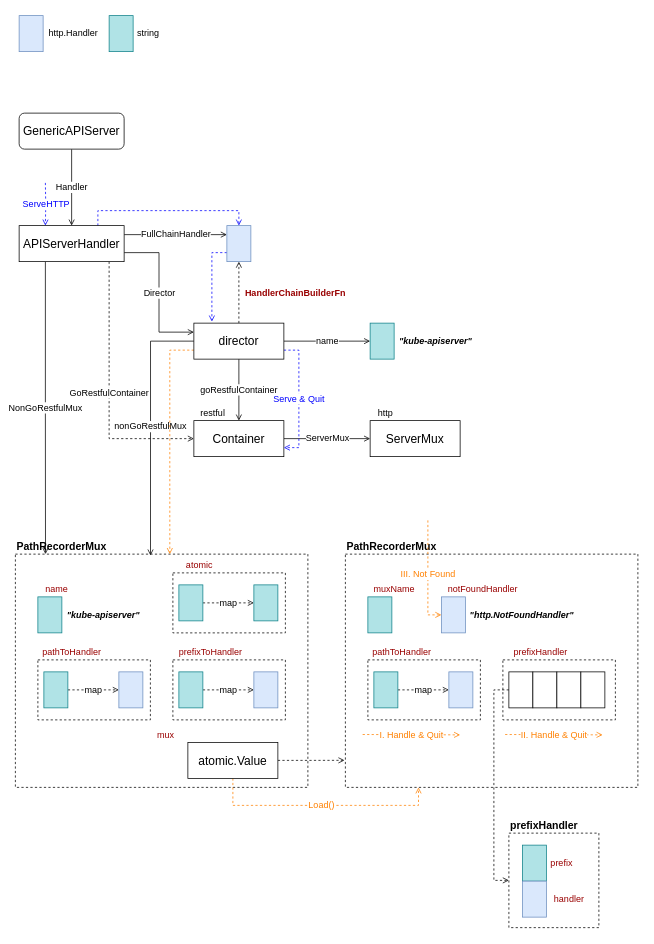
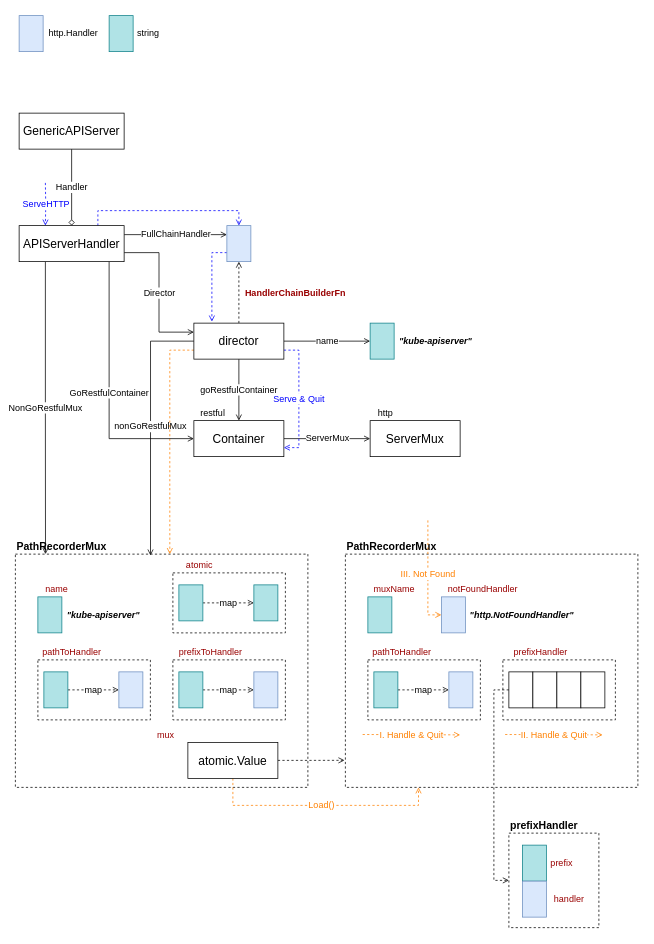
  <mxCell id="0" />
  <mxCell id="1" parent="0" />
  <mxCell id="2" value="" style="rounded=0;whiteSpace=wrap;html=1;fontSize=12;fontColor=#990000;fillColor=none;dashed=1;" parent="1" vertex="1"><mxGeometry x="20" y="738" width="390" height="311" as="geometry" /></mxCell>
  <mxCell id="3" value="" style="rounded=0;whiteSpace=wrap;html=1;fontSize=12;fontColor=#990000;fillColor=none;dashed=1;" parent="1" vertex="1"><mxGeometry x="50" y="879" width="150" height="80" as="geometry" /></mxCell>
  <mxCell id="4" value="" style="rounded=0;whiteSpace=wrap;html=1;fontSize=16;fillColor=#b0e3e6;strokeColor=#0e8088;" parent="1" vertex="1"><mxGeometry x="50" y="795" width="32" height="48" as="geometry" /></mxCell>
  <mxCell id="5" value="&quot;kube-apiserver&quot;" style="text;html=1;align=center;verticalAlign=middle;resizable=0;points=[];autosize=1;fontSize=12;fontColor=#000000;fontStyle=3;" parent="1" vertex="1"><mxGeometry x="82" y="809" width="110" height="20" as="geometry" /></mxCell>
  <mxCell id="6" value="map" style="edgeStyle=orthogonalEdgeStyle;rounded=0;orthogonalLoop=1;jettySize=auto;html=1;exitX=1;exitY=0.5;exitDx=0;exitDy=0;fontSize=12;fontColor=#000000;dashed=1;endArrow=open;endFill=0;" parent="1" source="7" target="8" edge="1"><mxGeometry relative="1" as="geometry" /></mxCell>
  <mxCell id="7" value="" style="rounded=0;whiteSpace=wrap;html=1;fontSize=16;fillColor=#b0e3e6;strokeColor=#0e8088;" parent="1" vertex="1"><mxGeometry x="58" y="895" width="32" height="48" as="geometry" /></mxCell>
  <mxCell id="8" value="" style="rounded=0;whiteSpace=wrap;html=1;fontSize=16;fillColor=#dae8fc;strokeColor=#6c8ebf;" parent="1" vertex="1"><mxGeometry x="158" y="895" width="32" height="48" as="geometry" /></mxCell>
  <mxCell id="9" value="pathToHandler" style="text;html=1;align=center;verticalAlign=middle;resizable=0;points=[];autosize=1;fontSize=12;fontColor=#990000;" parent="1" vertex="1"><mxGeometry x="50" y="859" width="90" height="20" as="geometry" /></mxCell>
  <mxCell id="10" value="" style="rounded=0;whiteSpace=wrap;html=1;fontSize=12;fontColor=#990000;fillColor=none;dashed=1;" parent="1" vertex="1"><mxGeometry x="230" y="879" width="150" height="80" as="geometry" /></mxCell>
  <mxCell id="11" value="map" style="edgeStyle=orthogonalEdgeStyle;rounded=0;orthogonalLoop=1;jettySize=auto;html=1;exitX=1;exitY=0.5;exitDx=0;exitDy=0;fontSize=12;fontColor=#000000;dashed=1;endArrow=open;endFill=0;" parent="1" source="12" target="13" edge="1"><mxGeometry relative="1" as="geometry" /></mxCell>
  <mxCell id="12" value="" style="rounded=0;whiteSpace=wrap;html=1;fontSize=16;fillColor=#b0e3e6;strokeColor=#0e8088;" parent="1" vertex="1"><mxGeometry x="238" y="895" width="32" height="48" as="geometry" /></mxCell>
  <mxCell id="13" value="" style="rounded=0;whiteSpace=wrap;html=1;fontSize=16;fillColor=#dae8fc;strokeColor=#6c8ebf;" parent="1" vertex="1"><mxGeometry x="338" y="895" width="32" height="48" as="geometry" /></mxCell>
  <mxCell id="14" value="prefixToHandler" style="text;html=1;align=center;verticalAlign=middle;resizable=0;points=[];autosize=1;fontSize=12;fontColor=#990000;" parent="1" vertex="1"><mxGeometry x="230" y="859" width="100" height="20" as="geometry" /></mxCell>
  <mxCell id="15" value="" style="rounded=0;whiteSpace=wrap;html=1;fontSize=12;fontColor=#990000;fillColor=none;dashed=1;" parent="1" vertex="1"><mxGeometry x="230" y="763" width="150" height="80" as="geometry" /></mxCell>
  <mxCell id="16" value="map" style="edgeStyle=orthogonalEdgeStyle;rounded=0;orthogonalLoop=1;jettySize=auto;html=1;exitX=1;exitY=0.5;exitDx=0;exitDy=0;fontSize=12;fontColor=#000000;dashed=1;endArrow=open;endFill=0;" parent="1" source="17" target="18" edge="1"><mxGeometry relative="1" as="geometry" /></mxCell>
  <mxCell id="17" value="" style="rounded=0;whiteSpace=wrap;html=1;fontSize=16;fillColor=#b0e3e6;strokeColor=#0e8088;" parent="1" vertex="1"><mxGeometry x="238" y="779" width="32" height="48" as="geometry" /></mxCell>
  <mxCell id="18" value="" style="rounded=0;whiteSpace=wrap;html=1;fontSize=16;fillColor=#b0e3e6;strokeColor=#0e8088;" parent="1" vertex="1"><mxGeometry x="338" y="779" width="32" height="48" as="geometry" /></mxCell>
  <mxCell id="19" value="atomic" style="text;html=1;align=center;verticalAlign=middle;resizable=0;points=[];autosize=1;fontSize=12;fontColor=#990000;" parent="1" vertex="1"><mxGeometry x="230" y="743" width="70" height="20" as="geometry" /></mxCell>
  <mxCell id="20" value="" style="rounded=0;whiteSpace=wrap;html=1;fontSize=16;fillColor=#dae8fc;strokeColor=#6c8ebf;" parent="1" vertex="1"><mxGeometry x="25" y="20" width="32" height="48" as="geometry" /></mxCell>
  <mxCell id="21" value="http.Handler" style="text;html=1;align=center;verticalAlign=middle;resizable=0;points=[];autosize=1;fontSize=12;" parent="1" vertex="1"><mxGeometry x="57" y="34" width="80" height="20" as="geometry" /></mxCell>
  <mxCell id="22" value="" style="rounded=0;whiteSpace=wrap;html=1;fontSize=16;fillColor=#b0e3e6;strokeColor=#0e8088;" parent="1" vertex="1"><mxGeometry x="145" y="20" width="32" height="48" as="geometry" /></mxCell>
  <mxCell id="23" value="string" style="text;html=1;align=center;verticalAlign=middle;resizable=0;points=[];autosize=1;fontSize=12;" parent="1" vertex="1"><mxGeometry x="177" y="34" width="40" height="20" as="geometry" /></mxCell>
  <mxCell id="24" value="PathRecorderMux" style="text;html=1;align=left;verticalAlign=middle;resizable=0;points=[];autosize=1;fontSize=14;fontColor=#000000;fontStyle=1" parent="1" vertex="1"><mxGeometry x="20" y="718" width="140" height="20" as="geometry" /></mxCell>
  <mxCell id="25" style="edgeStyle=orthogonalEdgeStyle;rounded=0;orthogonalLoop=1;jettySize=auto;html=1;exitX=1;exitY=0.5;exitDx=0;exitDy=0;entryX=-0.003;entryY=0.884;entryDx=0;entryDy=0;entryPerimeter=0;dashed=1;endArrow=open;endFill=0;fontSize=12;fontColor=#000000;" parent="1" source="27" target="29" edge="1"><mxGeometry relative="1" as="geometry" /></mxCell>
  <mxCell id="26" value="Load()" style="edgeStyle=orthogonalEdgeStyle;rounded=0;orthogonalLoop=1;jettySize=auto;html=1;exitX=0.5;exitY=1;exitDx=0;exitDy=0;entryX=0.25;entryY=1;entryDx=0;entryDy=0;dashed=1;endArrow=open;endFill=0;strokeColor=#FF8000;fontSize=12;fontColor=#FF8000;" parent="1" source="27" target="29" edge="1"><mxGeometry relative="1" as="geometry"><Array as="points"><mxPoint x="310" y="1073" /><mxPoint x="558" y="1073" /></Array></mxGeometry></mxCell>
  <mxCell id="27" value="atomic.Value" style="rounded=0;whiteSpace=wrap;html=1;fontSize=16;fillColor=#ffffff;strokeColor=#000000;" parent="1" vertex="1"><mxGeometry x="250" y="989" width="120" height="48" as="geometry" /></mxCell>
  <mxCell id="28" value="mux" style="text;html=1;align=center;verticalAlign=middle;resizable=0;points=[];autosize=1;fontSize=12;fontColor=#990000;" parent="1" vertex="1"><mxGeometry x="200" y="969" width="40" height="20" as="geometry" /></mxCell>
  <mxCell id="29" value="" style="rounded=0;whiteSpace=wrap;html=1;fontSize=12;fontColor=#990000;fillColor=none;dashed=1;" parent="1" vertex="1"><mxGeometry x="460" y="738" width="390" height="311" as="geometry" /></mxCell>
  <mxCell id="30" value="" style="rounded=0;whiteSpace=wrap;html=1;fontSize=12;fontColor=#990000;fillColor=none;dashed=1;" parent="1" vertex="1"><mxGeometry x="490" y="879" width="150" height="80" as="geometry" /></mxCell>
  <mxCell id="31" value="" style="rounded=0;whiteSpace=wrap;html=1;fontSize=16;fillColor=#b0e3e6;strokeColor=#0e8088;" parent="1" vertex="1"><mxGeometry x="490" y="795" width="32" height="48" as="geometry" /></mxCell>
  <mxCell id="32" value="map" style="edgeStyle=orthogonalEdgeStyle;rounded=0;orthogonalLoop=1;jettySize=auto;html=1;exitX=1;exitY=0.5;exitDx=0;exitDy=0;fontSize=12;fontColor=#000000;dashed=1;endArrow=open;endFill=0;" parent="1" source="33" target="34" edge="1"><mxGeometry relative="1" as="geometry" /></mxCell>
  <mxCell id="33" value="" style="rounded=0;whiteSpace=wrap;html=1;fontSize=16;fillColor=#b0e3e6;strokeColor=#0e8088;" parent="1" vertex="1"><mxGeometry x="498" y="895" width="32" height="48" as="geometry" /></mxCell>
  <mxCell id="34" value="" style="rounded=0;whiteSpace=wrap;html=1;fontSize=16;fillColor=#dae8fc;strokeColor=#6c8ebf;" parent="1" vertex="1"><mxGeometry x="598" y="895" width="32" height="48" as="geometry" /></mxCell>
  <mxCell id="35" value="pathToHandler" style="text;html=1;align=center;verticalAlign=middle;resizable=0;points=[];autosize=1;fontSize=12;fontColor=#990000;" parent="1" vertex="1"><mxGeometry x="490" y="859" width="90" height="20" as="geometry" /></mxCell>
  <mxCell id="36" value="" style="rounded=0;whiteSpace=wrap;html=1;fontSize=12;fontColor=#990000;fillColor=none;dashed=1;" parent="1" vertex="1"><mxGeometry x="670" y="879" width="150" height="80" as="geometry" /></mxCell>
  <mxCell id="37" value="" style="rounded=0;whiteSpace=wrap;html=1;fontSize=16;fillColor=#ffffff;strokeColor=#000000;" parent="1" vertex="1"><mxGeometry x="678" y="895" width="32" height="48" as="geometry" /></mxCell>
  <mxCell id="38" value="" style="rounded=0;whiteSpace=wrap;html=1;fontSize=16;fillColor=#ffffff;strokeColor=#000000;" parent="1" vertex="1"><mxGeometry x="710" y="895" width="32" height="48" as="geometry" /></mxCell>
  <mxCell id="39" value="prefixHandler" style="text;html=1;align=center;verticalAlign=middle;resizable=0;points=[];autosize=1;fontSize=12;fontColor=#990000;" parent="1" vertex="1"><mxGeometry x="675" y="859" width="90" height="20" as="geometry" /></mxCell>
  <mxCell id="40" value="" style="rounded=0;whiteSpace=wrap;html=1;fontSize=12;fontColor=#990000;fillColor=none;dashed=1;" parent="1" vertex="1"><mxGeometry x="678" y="1110" width="120" height="126" as="geometry" /></mxCell>
  <mxCell id="41" value="PathRecorderMux" style="text;html=1;align=left;verticalAlign=middle;resizable=0;points=[];autosize=1;fontSize=14;fontColor=#000000;fontStyle=1" parent="1" vertex="1"><mxGeometry x="460" y="718" width="140" height="20" as="geometry" /></mxCell>
  <mxCell id="42" value="muxName" style="text;html=1;align=center;verticalAlign=middle;resizable=0;points=[];autosize=1;fontSize=12;fontColor=#990000;" parent="1" vertex="1"><mxGeometry x="490" y="775" width="70" height="20" as="geometry" /></mxCell>
  <mxCell id="43" value="" style="rounded=0;whiteSpace=wrap;html=1;fontSize=16;fillColor=#b0e3e6;strokeColor=#0e8088;" parent="1" vertex="1"><mxGeometry x="696" y="1126" width="32" height="48" as="geometry" /></mxCell>
  <mxCell id="44" value="" style="rounded=0;whiteSpace=wrap;html=1;fontSize=16;fillColor=#dae8fc;strokeColor=#6c8ebf;" parent="1" vertex="1"><mxGeometry x="696" y="1174" width="32" height="48" as="geometry" /></mxCell>
  <mxCell id="45" value="prefix" style="text;html=1;align=center;verticalAlign=middle;resizable=0;points=[];autosize=1;fontSize=12;fontColor=#990000;" parent="1" vertex="1"><mxGeometry x="728" y="1140" width="40" height="20" as="geometry" /></mxCell>
  <mxCell id="46" value="handler" style="text;html=1;align=center;verticalAlign=middle;resizable=0;points=[];autosize=1;fontSize=12;fontColor=#990000;" parent="1" vertex="1"><mxGeometry x="728" y="1188" width="60" height="20" as="geometry" /></mxCell>
  <mxCell id="47" value="prefixHandler" style="text;html=1;align=left;verticalAlign=middle;resizable=0;points=[];autosize=1;fontSize=14;fontColor=#000000;fontStyle=1" parent="1" vertex="1"><mxGeometry x="678" y="1090" width="110" height="20" as="geometry" /></mxCell>
  <mxCell id="48" value="" style="rounded=0;whiteSpace=wrap;html=1;fontSize=16;fillColor=#ffffff;strokeColor=#000000;" parent="1" vertex="1"><mxGeometry x="742" y="895" width="32" height="48" as="geometry" /></mxCell>
  <mxCell id="49" style="edgeStyle=orthogonalEdgeStyle;rounded=0;orthogonalLoop=1;jettySize=auto;html=1;exitX=0;exitY=0.5;exitDx=0;exitDy=0;entryX=0;entryY=0.5;entryDx=0;entryDy=0;dashed=1;endArrow=open;endFill=0;fontSize=12;fontColor=#000000;" parent="1" source="37" target="40" edge="1"><mxGeometry relative="1" as="geometry" /></mxCell>
  <mxCell id="50" value="" style="rounded=0;whiteSpace=wrap;html=1;fontSize=16;fillColor=#ffffff;strokeColor=#000000;" parent="1" vertex="1"><mxGeometry x="774" y="895" width="32" height="48" as="geometry" /></mxCell>
  <mxCell id="51" value="" style="rounded=0;whiteSpace=wrap;html=1;fontSize=16;fillColor=#dae8fc;strokeColor=#6c8ebf;" parent="1" vertex="1"><mxGeometry x="588" y="795" width="32" height="48" as="geometry" /></mxCell>
  <mxCell id="52" value="notFoundHandler" style="text;html=1;align=center;verticalAlign=middle;resizable=0;points=[];autosize=1;fontSize=12;fontColor=#990000;" parent="1" vertex="1"><mxGeometry x="588" y="775" width="110" height="20" as="geometry" /></mxCell>
  <mxCell id="53" value="&quot;http.NotFoundHandler&quot;" style="text;html=1;align=center;verticalAlign=middle;resizable=0;points=[];autosize=1;fontSize=12;fontColor=#000000;fontStyle=3;" parent="1" vertex="1"><mxGeometry x="620" y="809" width="150" height="20" as="geometry" /></mxCell>
  <mxCell id="54" value="ServerMux" style="edgeStyle=orthogonalEdgeStyle;rounded=0;orthogonalLoop=1;jettySize=auto;html=1;exitX=1;exitY=0.5;exitDx=0;exitDy=0;endArrow=open;endFill=0;fontSize=12;fontColor=#000000;" parent="1" source="55" target="57" edge="1"><mxGeometry relative="1" as="geometry"><mxPoint x="463" y="584" as="targetPoint" /></mxGeometry></mxCell>
  <mxCell id="55" value="Container" style="rounded=0;whiteSpace=wrap;html=1;fontSize=16;fillColor=#ffffff;strokeColor=#000000;" parent="1" vertex="1"><mxGeometry x="258" y="560" width="120" height="48" as="geometry" /></mxCell>
  <mxCell id="56" value="restful" style="text;html=1;align=center;verticalAlign=middle;resizable=0;points=[];autosize=1;fontSize=12;fontColor=#000000;" parent="1" vertex="1"><mxGeometry x="258" y="540" width="50" height="20" as="geometry" /></mxCell>
  <mxCell id="57" value="ServerMux" style="rounded=0;whiteSpace=wrap;html=1;fontSize=16;fillColor=#ffffff;strokeColor=#000000;" parent="1" vertex="1"><mxGeometry x="493" y="560" width="120" height="48" as="geometry" /></mxCell>
  <mxCell id="58" value="http" style="text;html=1;align=center;verticalAlign=middle;resizable=0;points=[];autosize=1;fontSize=12;fontColor=#000000;" parent="1" vertex="1"><mxGeometry x="493" y="540" width="40" height="20" as="geometry" /></mxCell>
  <mxCell id="59" value="name" style="edgeStyle=orthogonalEdgeStyle;rounded=0;orthogonalLoop=1;jettySize=auto;html=1;exitX=1;exitY=0.5;exitDx=0;exitDy=0;endArrow=open;endFill=0;fontSize=12;fontColor=#000000;" parent="1" source="65" target="66" edge="1"><mxGeometry relative="1" as="geometry" /></mxCell>
  <mxCell id="60" value="goRestfulContainer" style="edgeStyle=orthogonalEdgeStyle;rounded=0;orthogonalLoop=1;jettySize=auto;html=1;exitX=0.5;exitY=1;exitDx=0;exitDy=0;entryX=0.5;entryY=0;entryDx=0;entryDy=0;endArrow=open;endFill=0;fontSize=12;fontColor=#000000;" parent="1" source="65" target="55" edge="1"><mxGeometry relative="1" as="geometry" /></mxCell>
  <mxCell id="61" value="nonGoRestfulMux" style="edgeStyle=orthogonalEdgeStyle;rounded=0;orthogonalLoop=1;jettySize=auto;html=1;exitX=0;exitY=0.5;exitDx=0;exitDy=0;entryX=0.462;entryY=0.006;entryDx=0;entryDy=0;entryPerimeter=0;endArrow=open;endFill=0;fontSize=12;fontColor=#000000;" parent="1" source="65" target="2" edge="1"><mxGeometry relative="1" as="geometry" /></mxCell>
  <mxCell id="62" style="edgeStyle=orthogonalEdgeStyle;rounded=0;orthogonalLoop=1;jettySize=auto;html=1;exitX=0.5;exitY=0;exitDx=0;exitDy=0;entryX=0.5;entryY=1;entryDx=0;entryDy=0;endArrow=open;endFill=0;fontSize=12;fontColor=#000000;dashed=1;" parent="1" source="65" target="69" edge="1"><mxGeometry relative="1" as="geometry" /></mxCell>
  <mxCell id="63" value="Serve &amp;amp; Quit" style="edgeStyle=orthogonalEdgeStyle;rounded=0;orthogonalLoop=1;jettySize=auto;html=1;exitX=1;exitY=0.75;exitDx=0;exitDy=0;entryX=1;entryY=0.75;entryDx=0;entryDy=0;dashed=1;endArrow=open;endFill=0;strokeColor=#0000FF;fontSize=12;fontColor=#0000FF;" parent="1" source="65" target="55" edge="1"><mxGeometry relative="1" as="geometry" /></mxCell>
  <mxCell id="64" style="edgeStyle=orthogonalEdgeStyle;rounded=0;orthogonalLoop=1;jettySize=auto;html=1;exitX=0;exitY=0.75;exitDx=0;exitDy=0;entryX=0.528;entryY=0;entryDx=0;entryDy=0;entryPerimeter=0;dashed=1;endArrow=open;endFill=0;strokeColor=#FF8000;fontSize=12;fontColor=#FF8000;" parent="1" source="65" target="2" edge="1"><mxGeometry relative="1" as="geometry" /></mxCell>
  <mxCell id="65" value="director" style="rounded=0;whiteSpace=wrap;html=1;fontSize=16;fillColor=#ffffff;strokeColor=#000000;" parent="1" vertex="1"><mxGeometry x="258" y="430" width="120" height="48" as="geometry" /></mxCell>
  <mxCell id="66" value="" style="rounded=0;whiteSpace=wrap;html=1;fontSize=16;fillColor=#b0e3e6;strokeColor=#0e8088;" parent="1" vertex="1"><mxGeometry x="493" y="430" width="32" height="48" as="geometry" /></mxCell>
  <mxCell id="67" value="&quot;kube-apiserver&quot;" style="text;html=1;align=center;verticalAlign=middle;resizable=0;points=[];autosize=1;fontSize=12;fontColor=#000000;fontStyle=3;" parent="1" vertex="1"><mxGeometry x="525" y="444" width="110" height="20" as="geometry" /></mxCell>
  <mxCell id="68" style="edgeStyle=orthogonalEdgeStyle;rounded=0;orthogonalLoop=1;jettySize=auto;html=1;exitX=0;exitY=0.75;exitDx=0;exitDy=0;entryX=0.2;entryY=-0.042;entryDx=0;entryDy=0;entryPerimeter=0;dashed=1;endArrow=open;endFill=0;strokeColor=#0000FF;fontSize=12;fontColor=#0000FF;" parent="1" source="69" target="65" edge="1"><mxGeometry relative="1" as="geometry" /></mxCell>
  <mxCell id="69" value="" style="rounded=0;whiteSpace=wrap;html=1;fontSize=16;fillColor=#dae8fc;strokeColor=#6c8ebf;" parent="1" vertex="1"><mxGeometry x="302" y="300" width="32" height="48" as="geometry" /></mxCell>
  <mxCell id="70" value="HandlerChainBuilderFn" style="text;html=1;align=center;verticalAlign=middle;resizable=0;points=[];autosize=1;fontSize=12;fontColor=#990000;fontStyle=1" parent="1" vertex="1"><mxGeometry x="318" y="380" width="150" height="20" as="geometry" /></mxCell>
  <mxCell id="71" value="FullChainHandler" style="edgeStyle=orthogonalEdgeStyle;rounded=0;orthogonalLoop=1;jettySize=auto;html=1;exitX=1;exitY=0.25;exitDx=0;exitDy=0;entryX=0;entryY=0.25;entryDx=0;entryDy=0;endArrow=open;endFill=0;fontSize=12;fontColor=#000000;" parent="1" source="77" target="69" edge="1"><mxGeometry relative="1" as="geometry" /></mxCell>
  <mxCell id="72" value="Director" style="edgeStyle=orthogonalEdgeStyle;rounded=0;orthogonalLoop=1;jettySize=auto;html=1;exitX=1;exitY=0.75;exitDx=0;exitDy=0;entryX=0;entryY=0.25;entryDx=0;entryDy=0;endArrow=open;endFill=0;fontSize=12;fontColor=#000000;" parent="1" source="77" target="65" edge="1"><mxGeometry relative="1" as="geometry" /></mxCell>
- <mxCell id="73" value="GoRestfulContainer" style="edgeStyle=orthogonalEdgeStyle;rounded=0;orthogonalLoop=1;jettySize=auto;html=1;exitX=0.857;exitY=1;exitDx=0;exitDy=0;entryX=0;entryY=0.5;entryDx=0;entryDy=0;endArrow=open;endFill=0;fontSize=12;fontColor=#000000;exitPerimeter=0;dashed=1;" parent="1" source="77" target="55" edge="1"><mxGeometry relative="1" as="geometry" /></mxCell>
+ <mxCell id="73" value="GoRestfulContainer" style="edgeStyle=orthogonalEdgeStyle;rounded=0;orthogonalLoop=1;jettySize=auto;html=1;exitX=0.857;exitY=1;exitDx=0;exitDy=0;entryX=0;entryY=0.5;entryDx=0;entryDy=0;endArrow=open;endFill=0;fontSize=12;fontColor=#000000;exitPerimeter=0;" parent="1" source="77" target="55" edge="1"><mxGeometry relative="1" as="geometry" /></mxCell>
  <mxCell id="74" value="NonGoRestfulMux" style="edgeStyle=orthogonalEdgeStyle;rounded=0;orthogonalLoop=1;jettySize=auto;html=1;exitX=0.25;exitY=1;exitDx=0;exitDy=0;endArrow=open;endFill=0;fontSize=12;fontColor=#000000;entryX=0.103;entryY=0;entryDx=0;entryDy=0;entryPerimeter=0;" parent="1" source="77" target="2" edge="1"><mxGeometry relative="1" as="geometry"><mxPoint x="70" y="630" as="targetPoint" /></mxGeometry></mxCell>
  <mxCell id="75" value="ServeHTTP" style="edgeStyle=orthogonalEdgeStyle;rounded=0;orthogonalLoop=1;jettySize=auto;html=1;endArrow=open;endFill=0;fontSize=12;fontColor=#0000FF;entryX=0.25;entryY=0;entryDx=0;entryDy=0;dashed=1;strokeColor=#0000FF;" parent="1" target="77" edge="1"><mxGeometry relative="1" as="geometry"><mxPoint x="95" y="243" as="targetPoint" /><mxPoint x="60" y="243" as="sourcePoint" /></mxGeometry></mxCell>
  <mxCell id="76" style="edgeStyle=orthogonalEdgeStyle;rounded=0;orthogonalLoop=1;jettySize=auto;html=1;exitX=0.75;exitY=0;exitDx=0;exitDy=0;entryX=0.5;entryY=0;entryDx=0;entryDy=0;dashed=1;endArrow=open;endFill=0;strokeColor=#0000FF;fontSize=12;fontColor=#0000FF;" parent="1" source="77" target="69" edge="1"><mxGeometry relative="1" as="geometry" /></mxCell>
  <mxCell id="77" value="APIServerHandler" style="rounded=0;whiteSpace=wrap;html=1;fontSize=16;fillColor=#ffffff;strokeColor=#000000;" parent="1" vertex="1"><mxGeometry x="25" y="300" width="140" height="48" as="geometry" /></mxCell>
  <mxCell id="78" value="name" style="text;html=1;align=center;verticalAlign=middle;resizable=0;points=[];autosize=1;fontSize=12;fontColor=#990000;" parent="1" vertex="1"><mxGeometry x="50" y="775" width="50" height="20" as="geometry" /></mxCell>
  <mxCell id="79" value="I. Handle &amp;amp; Quit" style="rounded=0;orthogonalLoop=1;jettySize=auto;html=1;exitX=0.5;exitY=1;exitDx=0;exitDy=0;dashed=1;endArrow=open;endFill=0;strokeColor=#FF8000;fontSize=12;fontColor=#FF8000;" parent="1" edge="1"><mxGeometry relative="1" as="geometry"><mxPoint x="483" y="978.5" as="sourcePoint" /><mxPoint x="613" y="979" as="targetPoint" /></mxGeometry></mxCell>
  <mxCell id="80" value="II. Handle &amp;amp; Quit" style="rounded=0;orthogonalLoop=1;jettySize=auto;html=1;exitX=0.5;exitY=1;exitDx=0;exitDy=0;dashed=1;endArrow=open;endFill=0;strokeColor=#FF8000;fontSize=12;fontColor=#FF8000;" parent="1" edge="1"><mxGeometry relative="1" as="geometry"><mxPoint x="673" y="978.5" as="sourcePoint" /><mxPoint x="803" y="979" as="targetPoint" /></mxGeometry></mxCell>
  <mxCell id="81" value="III. Not Found" style="rounded=0;orthogonalLoop=1;jettySize=auto;html=1;dashed=1;endArrow=open;endFill=0;strokeColor=#FF8000;fontSize=12;fontColor=#FF8000;edgeStyle=orthogonalEdgeStyle;entryX=0;entryY=0.5;entryDx=0;entryDy=0;" parent="1" target="51" edge="1"><mxGeometry relative="1" as="geometry"><mxPoint x="570" y="693" as="sourcePoint" /><mxPoint x="635" y="683.5" as="targetPoint" /><Array as="points"><mxPoint x="570" y="693" /><mxPoint x="570" y="819" /></Array></mxGeometry></mxCell>
- <mxCell id="82" value="Handler" style="edgeStyle=orthogonalEdgeStyle;rounded=0;orthogonalLoop=1;jettySize=auto;html=1;exitX=0.5;exitY=1;exitDx=0;exitDy=0;entryX=0.5;entryY=0;entryDx=0;entryDy=0;endArrow=open;endFill=0;fontSize=12;" edge="1" parent="1" source="83" target="77"><mxGeometry relative="1" as="geometry" /></mxCell>
- <mxCell id="83" value="GenericAPIServer" style="whiteSpace=wrap;html=1;fontSize=16;fillColor=#ffffff;strokeColor=#000000;rounded=1;" vertex="1" parent="1"><mxGeometry x="25" y="150" width="140" height="48" as="geometry" /></mxCell>
+ <mxCell id="82" value="Handler" style="edgeStyle=orthogonalEdgeStyle;rounded=0;orthogonalLoop=1;jettySize=auto;html=1;exitX=0.5;exitY=1;exitDx=0;exitDy=0;entryX=0.5;entryY=0;entryDx=0;entryDy=0;endArrow=diamond;endFill=0;fontSize=12;" edge="1" parent="1" source="83" target="77"><mxGeometry relative="1" as="geometry" /></mxCell>
+ <mxCell id="83" value="GenericAPIServer" style="rounded=0;whiteSpace=wrap;html=1;fontSize=16;fillColor=#ffffff;strokeColor=#000000;" vertex="1" parent="1"><mxGeometry x="25" y="150" width="140" height="48" as="geometry" /></mxCell>
